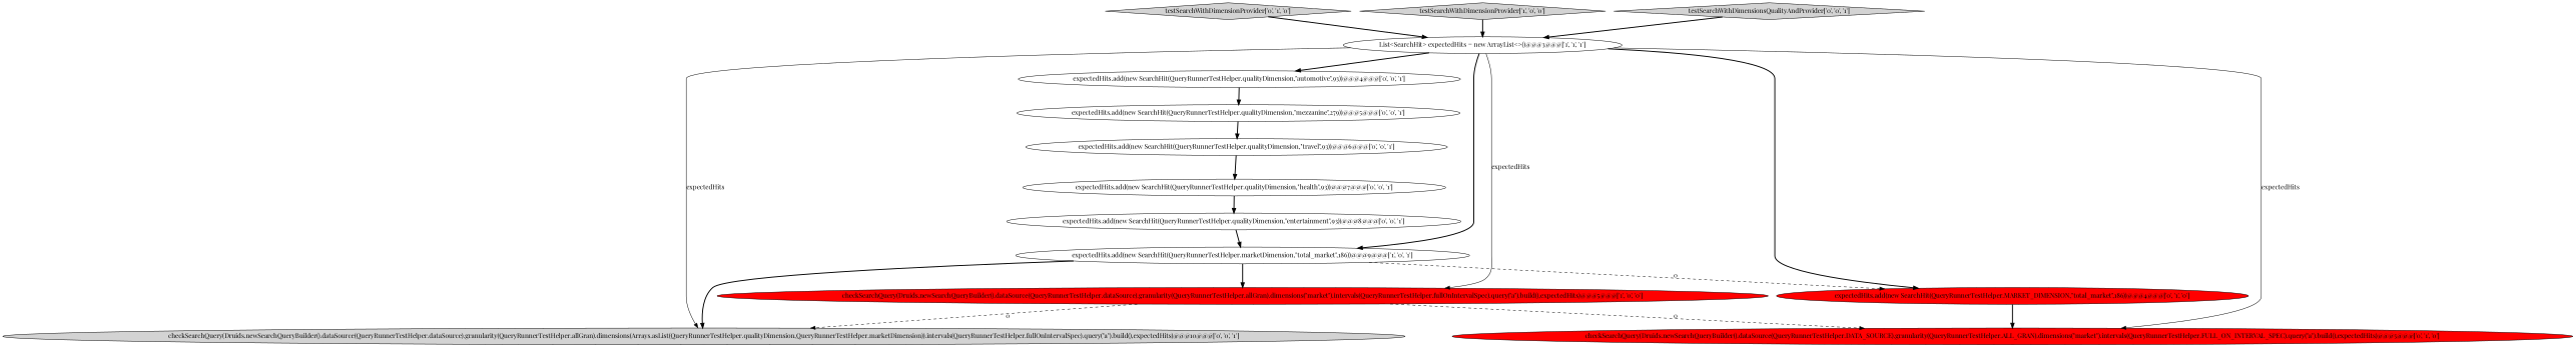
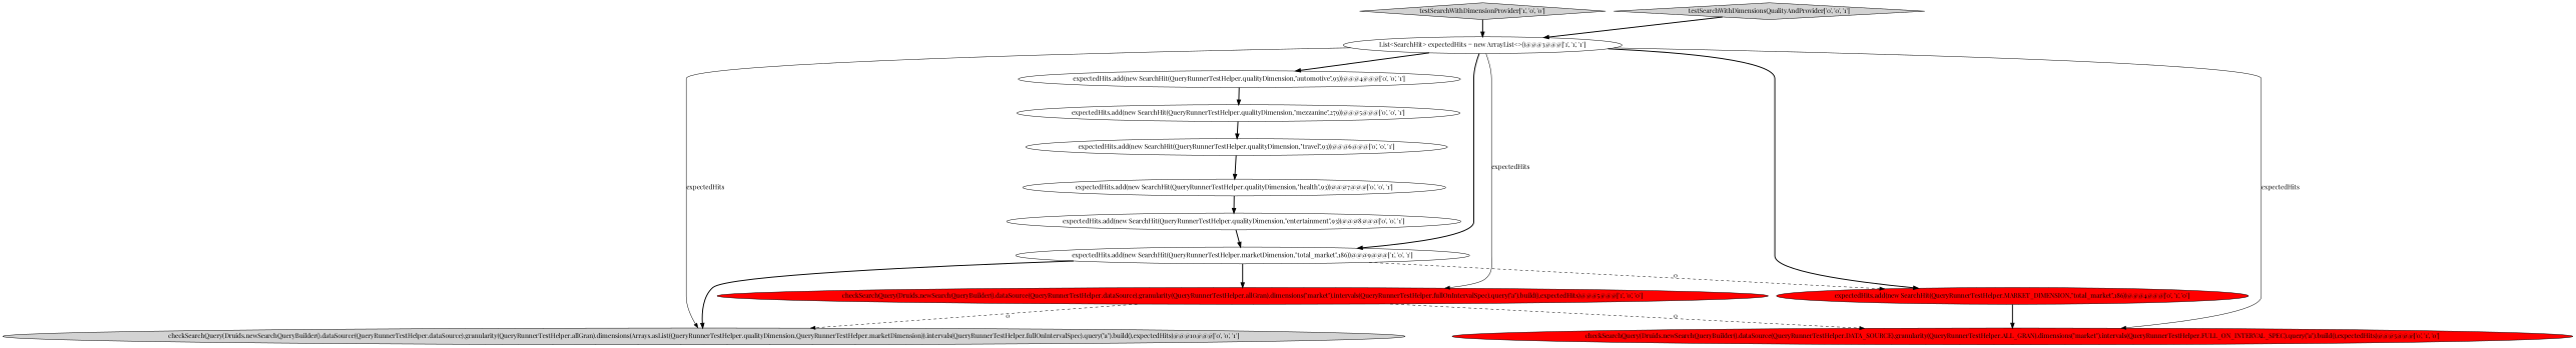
  digraph {
    fontname="Playfair Display"
    node [fillcolor=white shape=ellipse style=filled fontname="Playfair Display"]
    edge [style=bold fontname="Playfair Display"]
    n1 [label="expectedHits.add(new SearchHit(QueryRunnerTestHelper.marketDimension,\"total_market\",186))@@@9@@@['1', '0', '1']"]
    n2 [fillcolor=red label="checkSearchQuery(Druids.newSearchQueryBuilder().dataSource(QueryRunnerTestHelper.dataSource).granularity(QueryRunnerTestHelper.allGran).dimensions(\"market\").intervals(QueryRunnerTestHelper.fullOnIntervalSpec).query(\"a\").build(),expectedHits)@@@5@@@['1', '0', '0']"]
    n3 [fillcolor=lightgray label="checkSearchQuery(Druids.newSearchQueryBuilder().dataSource(QueryRunnerTestHelper.dataSource).granularity(QueryRunnerTestHelper.allGran).dimensions(Arrays.asList(QueryRunnerTestHelper.qualityDimension,QueryRunnerTestHelper.marketDimension)).intervals(QueryRunnerTestHelper.fullOnIntervalSpec).query(\"a\").build(),expectedHits)@@@10@@@['0', '0', '1']"]
    n4 [fillcolor=red label="expectedHits.add(new SearchHit(QueryRunnerTestHelper.MARKET_DIMENSION,\"total_market\",186))@@@4@@@['0', '1', '0']"]
    n5 [fillcolor=red label="checkSearchQuery(Druids.newSearchQueryBuilder().dataSource(QueryRunnerTestHelper.DATA_SOURCE).granularity(QueryRunnerTestHelper.ALL_GRAN).dimensions(\"market\").intervals(QueryRunnerTestHelper.FULL_ON_INTERVAL_SPEC).query(\"a\").build(),expectedHits)@@@5@@@['0', '1', '0']"]
    n6 [label="expectedHits.add(new SearchHit(QueryRunnerTestHelper.qualityDimension,\"travel\",93))@@@6@@@['0', '0', '1']"]
    n7 [label="expectedHits.add(new SearchHit(QueryRunnerTestHelper.qualityDimension,\"health\",93))@@@7@@@['0', '0', '1']"]
-   n8 [fillcolor=lightgray label="testSearchWithDimensionProvider['0', '1', '0']" shape=diamond]
    n9 [label="List<SearchHit> expectedHits = new ArrayList<>()@@@3@@@['1', '1', '1']"]
    n10 [label="expectedHits.add(new SearchHit(QueryRunnerTestHelper.qualityDimension,\"entertainment\",93))@@@8@@@['0', '0', '1']"]
    n11 [label="expectedHits.add(new SearchHit(QueryRunnerTestHelper.qualityDimension,\"automotive\",93))@@@4@@@['0', '0', '1']"]
    n12 [fillcolor=lightgray label="testSearchWithDimensionProvider['1', '0', '0']" shape=diamond]
    n13 [label="expectedHits.add(new SearchHit(QueryRunnerTestHelper.qualityDimension,\"mezzanine\",279))@@@5@@@['0', '0', '1']"]
    n14 [fillcolor=lightgray label="testSearchWithDimensionsQualityAndProvider['0', '0', '1']" shape=diamond]
    n1 -> n2
    n1 -> n3
    n1 -> n4 [label=0 style=dashed]
    n2 -> n3 [label=0 style=dashed]
    n2 -> n5 [label=0 style=dashed]
    n4 -> n5
    n6 -> n7
    n7 -> n10
-   n8 -> n9
    n9 -> n1
    n9 -> n2 [label=expectedHits style=solid]
    n9 -> n3 [label=expectedHits style=solid]
    n9 -> n4
    n9 -> n5 [label=expectedHits style=solid]
    n9 -> n11
    n10 -> n1
    n11 -> n13
    n12 -> n9
    n13 -> n6
    n14 -> n9
  }
